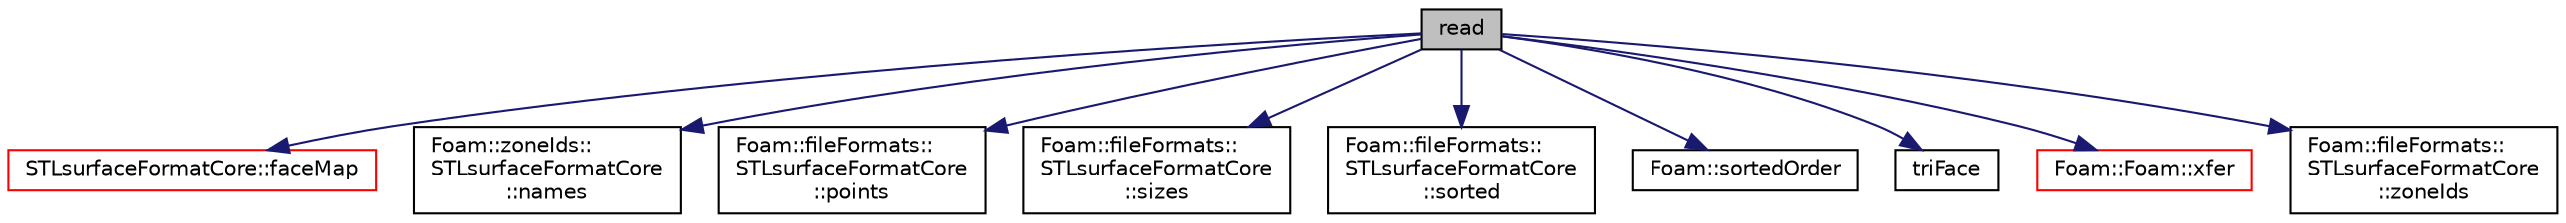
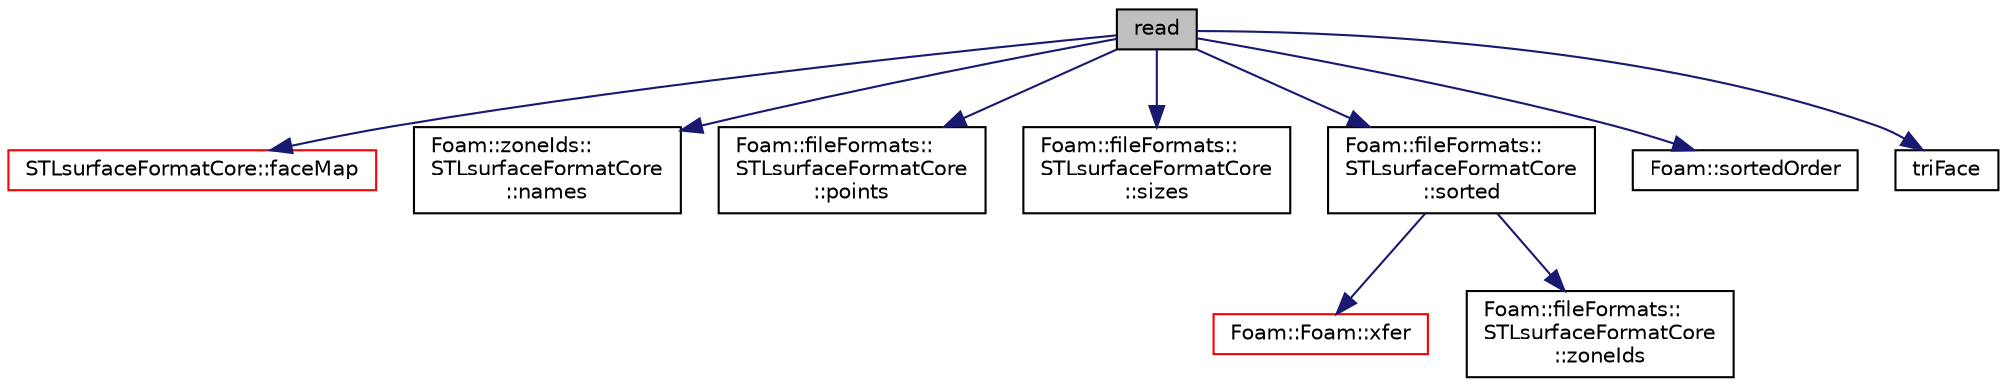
  digraph {
    rankdir=TB
    node [color=black fontname=Helvetica fontsize=10 shape=record]
    edge [color=midnightblue fontname=Helvetica fontsize=10 labelfontname=Helvetica labelfontsize=10 style=solid]
    n1 [fillcolor=grey75 fontcolor=black height=0.2 label=read style=filled width=0.4]
    n2 [color=red height=0.2 label="STLsurfaceFormatCore::faceMap" width=0.4]
    n3 [height=0.2 label="Foam::zoneIds::\lSTLsurfaceFormatCore\l::names" width=0.4]
    n4 [height=0.2 label="Foam::fileFormats::\lSTLsurfaceFormatCore\l::points" width=0.4]
    n5 [height=0.2 label="Foam::fileFormats::\lSTLsurfaceFormatCore\l::sizes" width=0.4]
    n6 [height=0.2 label="Foam::fileFormats::\lSTLsurfaceFormatCore\l::sorted" width=0.4]
    n7 [height=0.2 label="Foam::sortedOrder" width=0.4]
    n8 [height=0.2 label=triFace width=0.4]
    n9 [color=red height=0.2 label="Foam::Foam::xfer" width=0.4]
    n10 [height=0.2 label="Foam::fileFormats::\lSTLsurfaceFormatCore\l::zoneIds" width=0.4]
    n1 -> n2
    n1 -> n3
    n1 -> n4
    n1 -> n5
    n1 -> n6
    n1 -> n7
    n1 -> n8
-   n1 -> n9
-   n1 -> n10
+   n6 -> n9
+   n6 -> n10
  }
